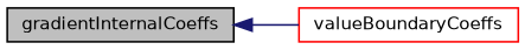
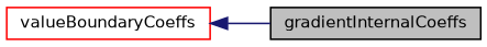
  digraph {
    rankdir=LR
    node [fontname=Helvetica fontsize=10 shape=record]
    n1 [color=black fillcolor=grey75 fontcolor=black height=0.2 label=gradientInternalCoeffs style=filled width=0.4]
    n2 [color=red height=0.2 label=valueBoundaryCoeffs width=0.4]
-   n1 -> n2 [color=midnightblue dir=back fontname=Helvetica fontsize=10 labelfontname=Helvetica labelfontsize=10 style=solid]
+   n2 -> n1 [color=midnightblue dir=back fontname=Helvetica fontsize=10 labelfontname=Helvetica labelfontsize=10 style=solid]
  }
